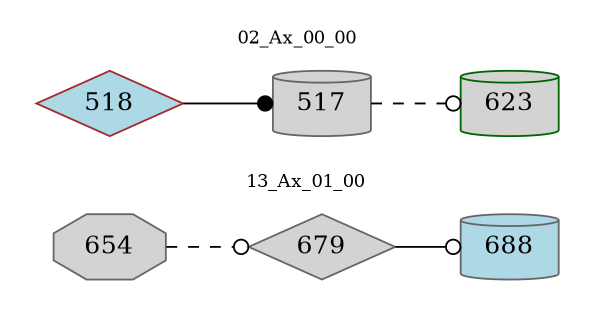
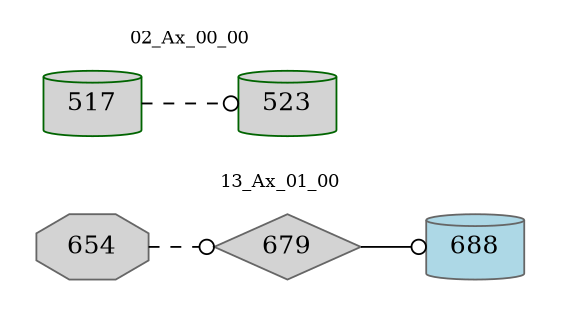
  digraph {
    rankdir=LR
    node [color=gray40 fillcolor=lightgrey shape=cylinder style=filled]
    edge [arrowhead=odot color=black style=dashed]
    n1 [label=654 shape=octagon]
    n2 [label=679 shape=diamond]
    n3 [fillcolor=lightblue label=688]
-   n4 [color=brown fillcolor=lightblue label=518 shape=diamond]
-   n5 [label=517]
-   n6 [color=darkgreen label=623]
+   n5 [color=darkgreen label=517]
+   n6 [color=darkgreen label=523]
    subgraph cluster_1 {
      color=white
      fontsize=10
      label="13_Ax_01_00"
      n1
      n2
      n3
    }
    subgraph cluster_2 {
      color=white
      fontsize=10
      label="02_Ax_00_00"
-     n4
      n5
      n6
    }
    n1 -> n2
    n2 -> n3 [style=solid]
-   n4 -> n5 [arrowhead=dot style=solid]
    n5 -> n6
  }
